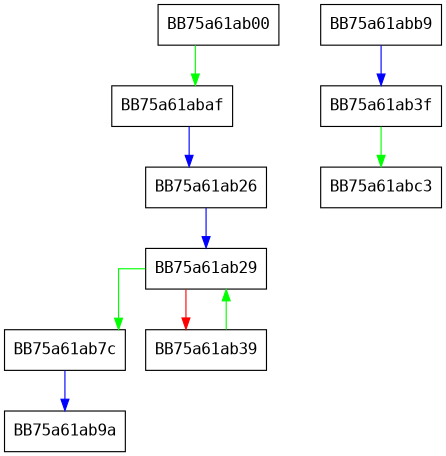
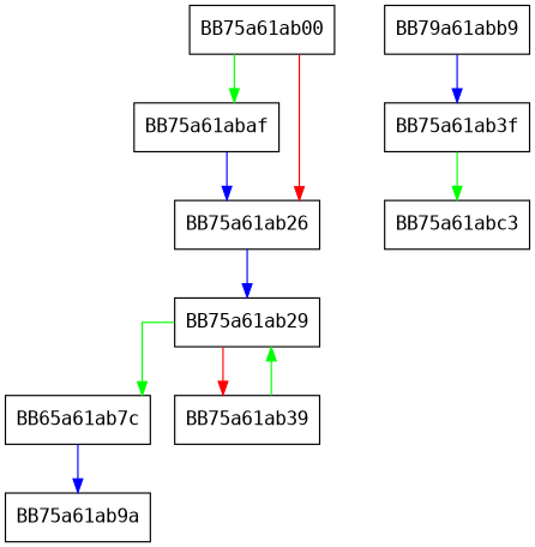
  digraph {
    fontname="DejaVu Sans Mono"
    splines=ortho
    node [fontname="DejaVu Sans Mono" shape=box]
    edge [color=green fontname="DejaVu Sans Mono"]
    BB75a61ab00
    BB75a61abaf
    BB75a61ab26
    BB75a61ab29
-   BB75a61ab7c
+   BB75a61ab7c [label=BB65a61ab7c]
    n6 [label=BB75a61ab39]
    BB75a61ab9a
-   BB75a61abb9
+   BB75a61abb9 [label=BB79a61abb9]
    BB75a61ab3f
    BB75a61abc3
    BB75a61ab00 -> BB75a61abaf
+   BB75a61ab00 -> BB75a61ab26 [color=red]
    BB75a61abaf -> BB75a61ab26 [color=blue]
    BB75a61ab26 -> BB75a61ab29 [color=blue]
    BB75a61ab29 -> BB75a61ab7c
    BB75a61ab29 -> n6 [color=red]
    BB75a61ab7c -> BB75a61ab9a [color=blue]
    n6 -> BB75a61ab29
    BB75a61abb9 -> BB75a61ab3f [color=blue]
    BB75a61ab3f -> BB75a61abc3
  }
